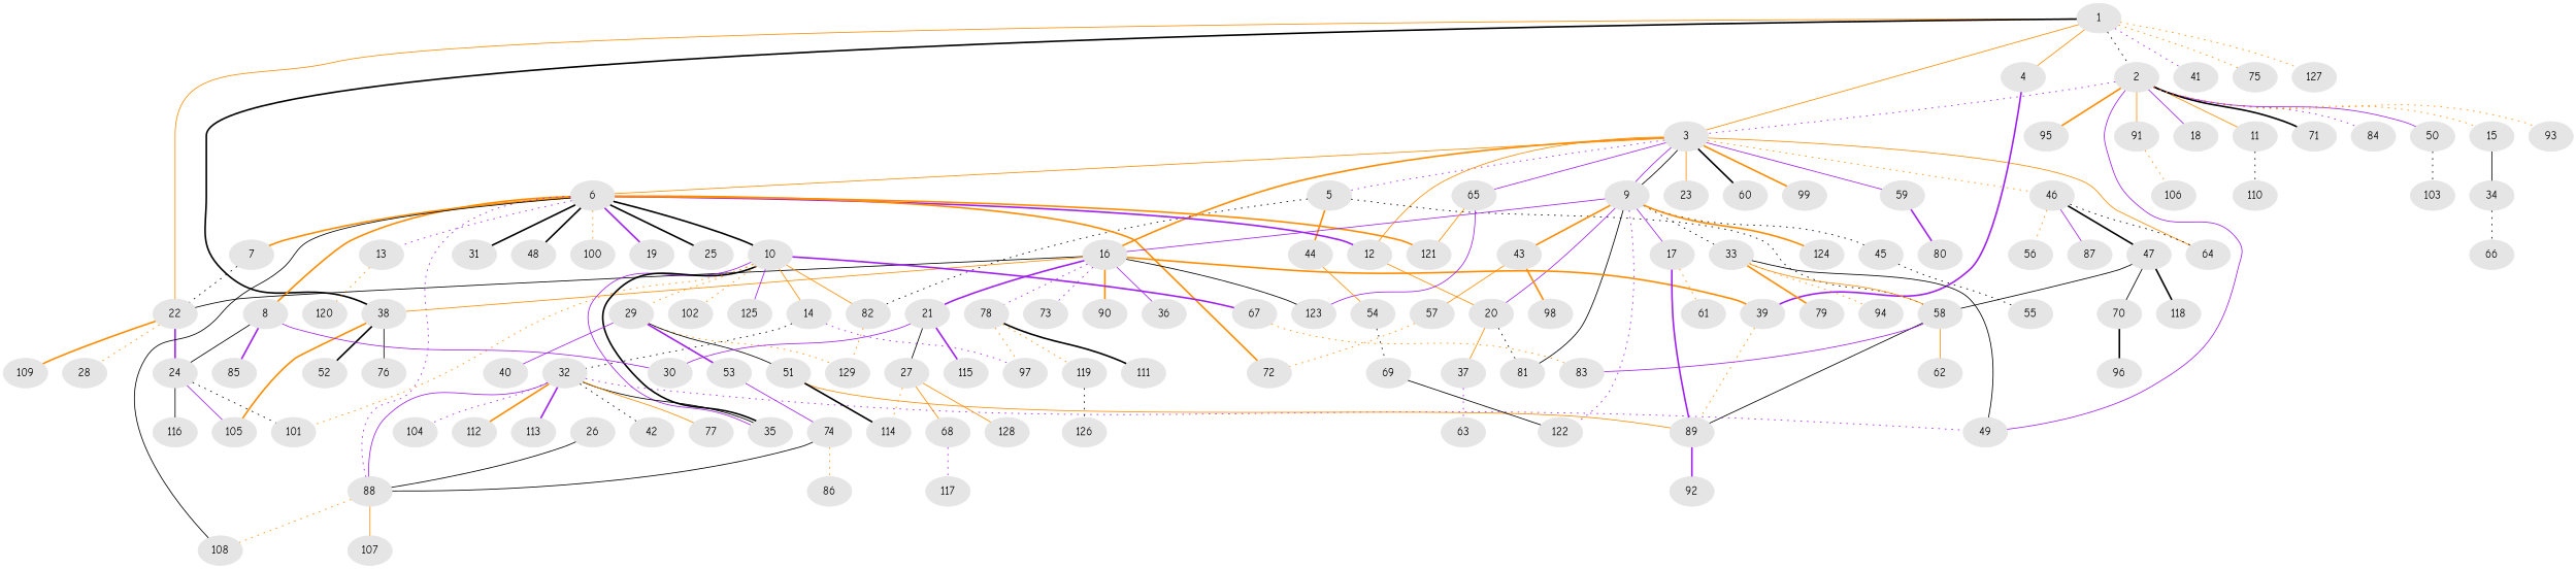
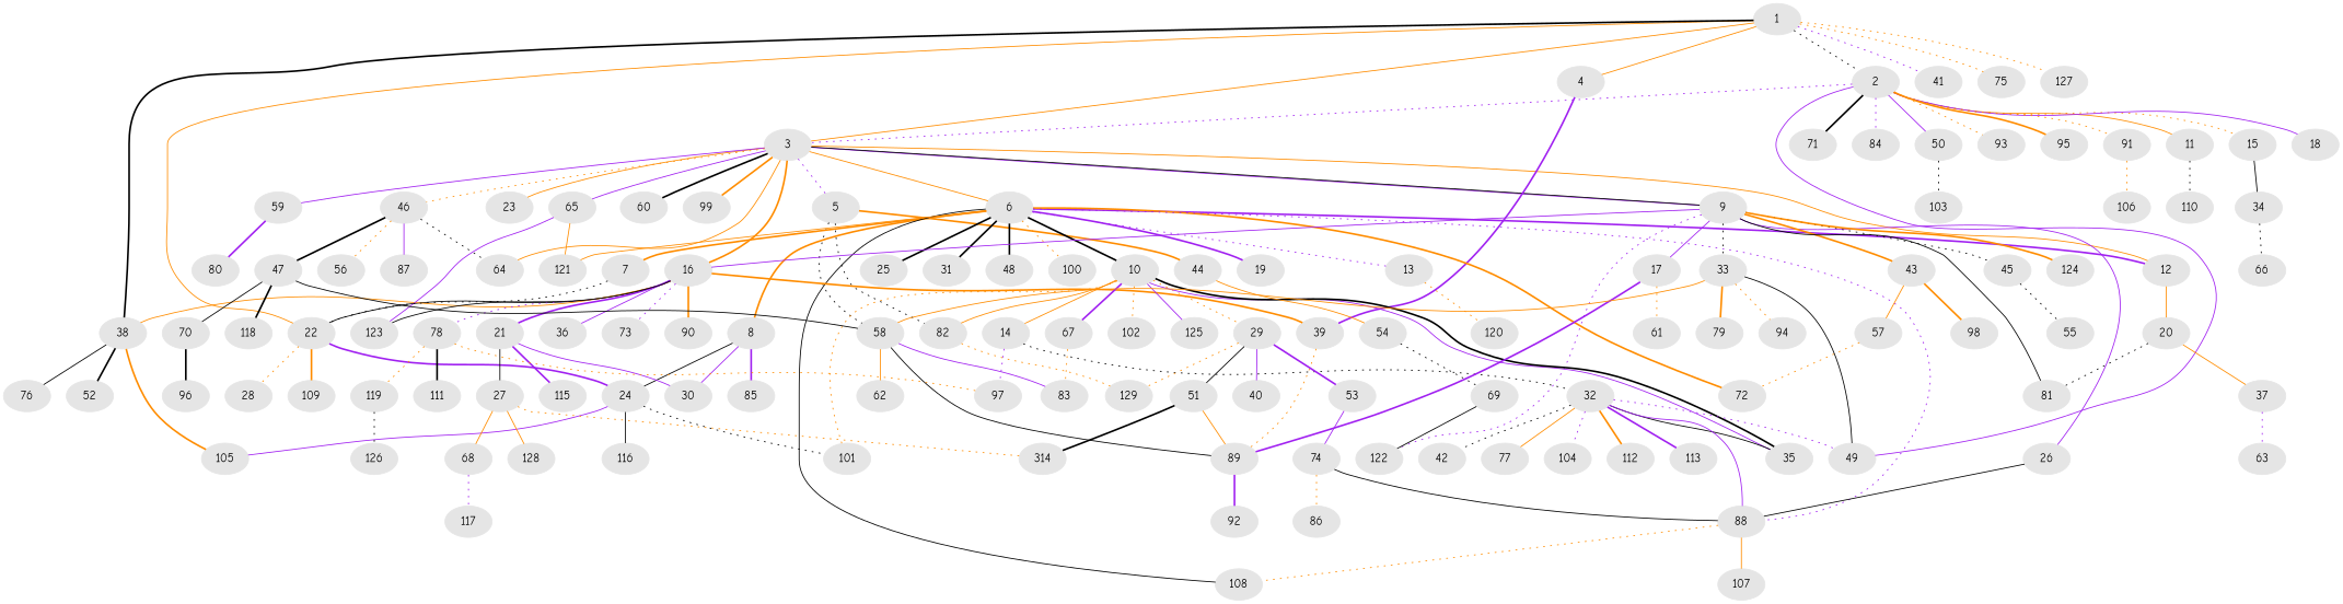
  graph {
    fontname="Comic Neue"
    node [color=gray90 fontname="Comic Neue" style=filled]
    edge [color=darkorange fontname="Comic Neue" style=solid]
    1
    2
    3
    4
    22
    38
    41
    75
    127
    11
    15
    18
    49
    50
    71
    84
    91
    93
    95
    5
    6
    9
    12
    16
    23
    46
    59
    60
    64
    65
    99
    39
    10
    82
    14
    29
    35
    67
    101
    102
    125
    24
    28
    109
    105
    52
    76
    110
    34
    103
    106
    44
    58
    7
    8
    13
    19
    25
    31
    48
    72
    88
    100
    108
    121
    17
    26
    33
    43
    45
    81
    122
    124
    20
    21
    36
    73
    78
    90
    123
    47
    56
    87
    80
    89
    54
    62
    83
    129
    30
    85
    120
    107
    116
    61
    79
    94
    57
    98
    55
    32
    97
    40
    51
    53
    37
    42
    77
    104
    112
    113
    66
    27
    115
    111
    119
    92
    63
    68
-   114
+   114 [label=314]
    128
    117
    74
    69
    70
    118
    96
    86
    126
    1 -- 2 [color=black style=dotted]
    1 -- 3
    1 -- 4
    1 -- 22
    1 -- 38 [color=black style=bold]
    1 -- 41 [color=purple style=dotted]
    1 -- 75 [style=dotted]
    1 -- 127 [style=dotted]
    2 -- 3 [color=purple style=dotted]
    2 -- 11
    2 -- 15 [style=dotted]
    2 -- 18 [color=purple]
    2 -- 49 [color=purple]
    2 -- 50 [color=purple]
    2 -- 71 [color=black style=bold]
    2 -- 84 [color=purple style=dotted]
-   2 -- 91
+   2 -- 91 [style=dotted]
    2 -- 93 [style=dotted]
    2 -- 95 [style=bold]
    3 -- 5 [color=purple style=dotted]
    3 -- 6
    3 -- 9 [color=purple]
    3 -- 9 [color=black]
    3 -- 12
    3 -- 16 [style=bold]
    3 -- 23
    3 -- 46 [style=dotted]
    3 -- 59 [color=purple]
    3 -- 60 [color=black style=bold]
    3 -- 64
    3 -- 65 [color=purple]
    3 -- 99 [style=bold]
    4 -- 39 [color=purple style=bold]
    22 -- 24 [color=purple style=bold]
    22 -- 28 [style=dotted]
    22 -- 109 [style=bold]
    38 -- 105 [style=bold]
    38 -- 52 [color=black style=bold]
    38 -- 76 [color=black]
    11 -- 110 [color=black style=dotted]
    15 -- 34 [color=black]
    50 -- 103 [color=black style=dotted]
    91 -- 106 [style=dotted]
    5 -- 82 [color=black style=dotted]
    5 -- 44 [style=bold]
    5 -- 58 [color=black style=dotted]
    6 -- 12 [color=purple style=bold]
    6 -- 10 [color=black style=bold]
    6 -- 7 [style=bold]
    6 -- 8 [style=bold]
    6 -- 13 [color=purple style=dotted]
    6 -- 19 [color=purple style=bold]
    6 -- 25 [color=black style=bold]
    6 -- 31 [color=black style=bold]
    6 -- 48 [color=black style=bold]
    6 -- 72 [style=bold]
    6 -- 88 [color=purple style=dotted]
    6 -- 100 [style=dotted]
    6 -- 108 [color=black]
-   6 -- 121 [style=bold]
+   6 -- 121
    9 -- 16 [color=purple]
    9 -- 17 [color=purple]
-   9 -- 20 [color=purple]
+   9 -- 26 [color=purple]
    9 -- 33 [color=black style=dotted]
    9 -- 43 [style=bold]
    9 -- 45 [color=black style=dotted]
    9 -- 81 [color=black]
    9 -- 122 [color=purple style=dotted]
    9 -- 124 [style=bold]
    12 -- 20
    16 -- 22 [color=black]
    16 -- 38
    16 -- 39 [style=bold]
    16 -- 21 [color=purple style=bold]
    16 -- 36 [color=purple]
    16 -- 73 [color=purple style=dotted]
    16 -- 78 [color=purple style=dotted]
    16 -- 90 [style=bold]
    16 -- 123 [color=black]
    46 -- 64 [color=black style=dotted]
    46 -- 47 [color=black style=bold]
    46 -- 56 [style=dotted]
    46 -- 87 [color=purple]
    59 -- 80 [color=purple style=bold]
    65 -- 121
    65 -- 123 [color=purple]
    39 -- 89 [style=dotted]
    10 -- 82
    10 -- 14
    10 -- 29 [style=dotted]
    10 -- 35 [color=purple]
    10 -- 35 [color=black style=bold]
    10 -- 67 [color=purple style=bold]
    10 -- 101 [style=dotted]
    10 -- 102 [style=dotted]
    10 -- 125 [color=purple]
    82 -- 129 [style=dotted]
    14 -- 32 [color=black style=dotted]
    14 -- 97 [color=purple style=dotted]
    29 -- 129 [style=dotted]
    29 -- 40 [color=purple]
    29 -- 51 [color=black]
    29 -- 53 [color=purple style=bold]
    67 -- 83 [style=dotted]
    24 -- 101 [color=black style=dotted]
    24 -- 105 [color=purple]
    24 -- 116 [color=black]
    34 -- 66 [color=black style=dotted]
    44 -- 54
    58 -- 89 [color=black]
    58 -- 62
    58 -- 83 [color=purple]
    7 -- 22 [color=black style=dotted]
    8 -- 24 [color=black]
    8 -- 30 [color=purple]
    8 -- 85 [color=purple style=bold]
    13 -- 120 [style=dotted]
    88 -- 108 [style=dotted]
    88 -- 107
    17 -- 89 [color=purple style=bold]
    17 -- 61 [style=dotted]
    26 -- 88 [color=black]
    33 -- 49 [color=black]
    33 -- 58
    33 -- 79 [style=bold]
    33 -- 94 [style=dotted]
    43 -- 57
    43 -- 98 [style=bold]
    45 -- 55 [color=black style=dotted]
    20 -- 81 [color=black style=dotted]
    20 -- 37
    21 -- 30 [color=purple]
    21 -- 27 [color=black]
    21 -- 115 [color=purple style=bold]
    78 -- 97 [style=dotted]
    78 -- 111 [color=black style=bold]
    78 -- 119 [style=dotted]
    47 -- 58 [color=black]
    47 -- 70 [color=black]
    47 -- 118 [color=black style=bold]
    89 -- 92 [color=purple style=bold]
    54 -- 69 [color=black style=dotted]
    57 -- 72 [style=dotted]
    32 -- 49 [color=purple style=dotted]
    32 -- 35 [color=black]
    32 -- 88 [color=purple]
    32 -- 42 [color=black style=dotted]
    32 -- 77
    32 -- 104 [color=purple style=dotted]
    32 -- 112 [style=bold]
    32 -- 113 [color=purple style=bold]
    51 -- 89
    51 -- 114 [color=black style=bold]
    53 -- 74 [color=purple]
    37 -- 63 [color=purple style=dotted]
    27 -- 68
    27 -- 114 [style=dotted]
    27 -- 128
    119 -- 126 [color=black style=dotted]
    68 -- 117 [color=purple style=dotted]
    74 -- 88 [color=black]
    74 -- 86 [style=dotted]
    69 -- 122 [color=black]
    70 -- 96 [color=black style=bold]
  }
